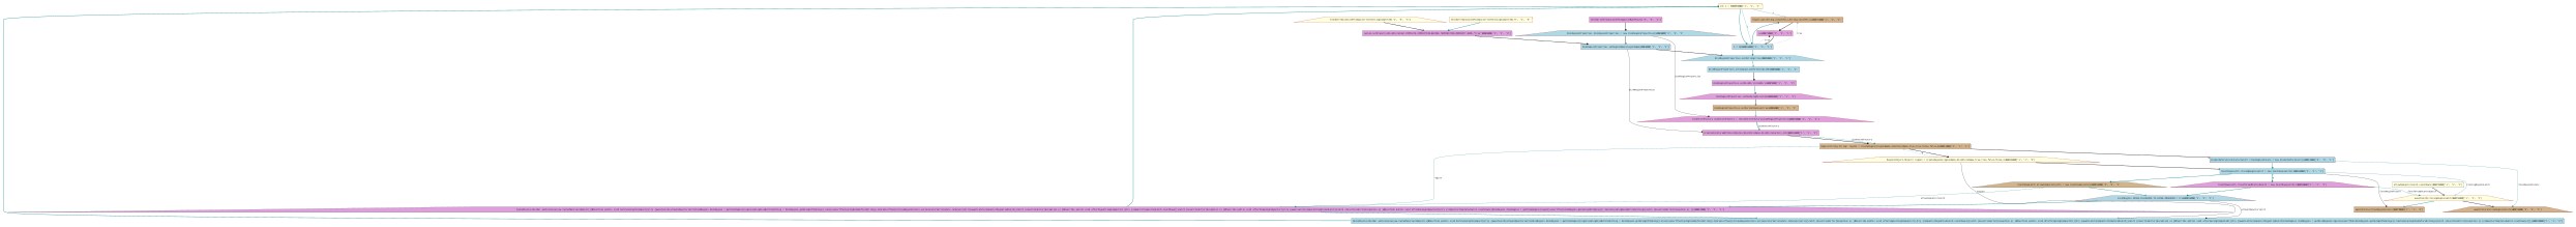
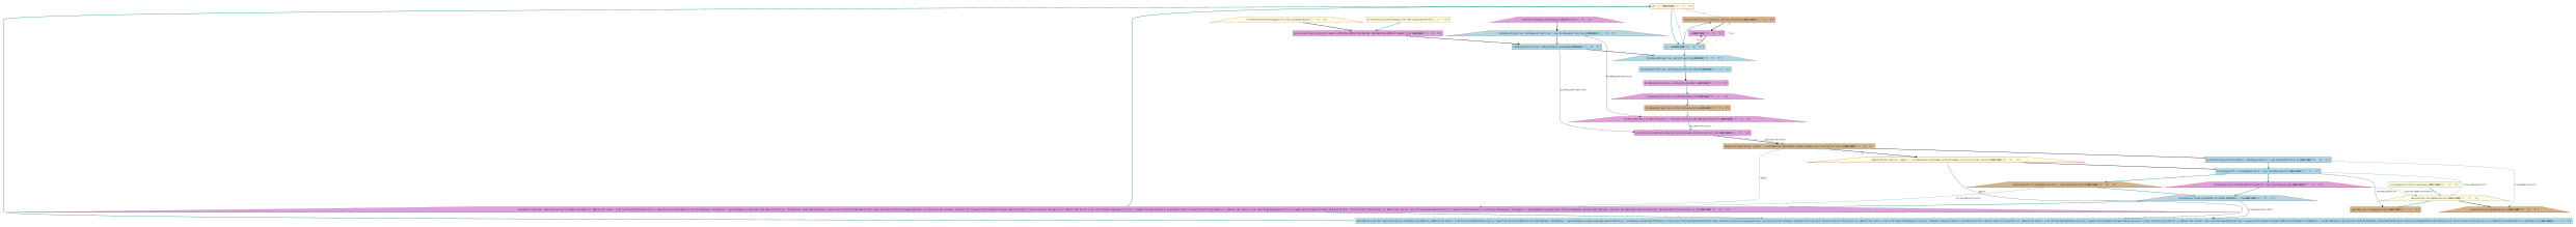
  digraph {
    fontname="Liberation Mono"
    node [color=brown fillcolor=lightblue fontname="Liberation Mono" shape=note style=filled]
    edge [arrowhead=dot color=teal fontname="Liberation Mono" style=bold]
    n1 [fillcolor=lightyellow label="int i = 0@@@68@@@['1', '1', '1']"]
    n2 [fillcolor=tan label="region.put(String.valueOf(i),String.valueOf(i))@@@71@@@['1', '1', '1']"]
    n3 [label="i < 100@@@69@@@['1', '1', '1']"]
    n4 [fillcolor=plum label="++i@@@70@@@['1', '1', '1']"]
    n5 [color=gray40 label="diskRegionProperties.setRolling(true)@@@5@@@['1', '1', '1']" shape=trapezium]
    n6 [color=gray40 label="diskRegionProperties.setCompactionThreshold(100)@@@6@@@['1', '1', '1']"]
    n7 [color=gray40 fillcolor=plum label="diskRegionProperties.setDiskDirs(diskDirs)@@@7@@@['1', '1', '1']"]
    n8 [fillcolor=plum label="diskRegionProperties.setMaxOplogSize(100)@@@8@@@['1', '1', '1']" shape=trapezium]
    n9 [fillcolor=tan label="diskRegionProperties.setPersistBackup(true)@@@9@@@['1', '1', '1']"]
    n10 [fillcolor=plum label="DiskStoreFactory diskStoreFactory = toDiskStoreFactory(diskRegionProperties)@@@10@@@['1', '1', '1']" shape=trapezium]
    n11 [label="DiskRegionProperties diskRegionProperties = new DiskRegionProperties()@@@3@@@['0', '0', '1']" shape=trapezium]
    n12 [label="diskRegionProperties.setRegionName(regionName)@@@4@@@['1', '1', '1']"]
    n13 [fillcolor=plum label="createDiskStoreWithSizeInBytes(diskStoreName,diskStoreFactory,100)@@@11@@@['1', '1', '1']"]
    n14 [color=gray40 label="CacheObserverHolder.setInstance(new CacheObserverAdapter(){@Override public void beforeGoingToCompact(){try {awaitLatch(allowCompactorLatch)DiskRegion diskRegion = getDiskRegion(region)oplogSizeBeforeRolling = diskRegion.getOplogIdToOplog().size()assertThat(oplogSizeBeforeRolling).isGreaterThan(0)closeRegionFuture.set(executorServiceRule.runAsync(null))}catch (AssertionError|Exception e) }@Override public void afterSignallingCompactor(){try {compactorSignalledLatch.countDown()}catch (AssertionError|Exception e) }@Override public void afterStoppingCompactor(){try {awaitLatch(compactorCompletedLatch)}catch (AssertionError|Exception e) }@Override public void afterHavingCompacted(){try {awaitLatch(compactorSignalledLatch)DiskRegion diskRegion = getDiskRegion(region)assertThat(diskRegion.getOplogIdToOplog()).hasSize(oplogSizeBeforeRolling)}catch (AssertionError|Exception e) {compactorCompletedLatch.countDown()}}})@@@18@@@['1', '1', '0']"]
    n15 [color=gray40 label="CountDownLatch closingRegionLatch = new CountDownLatch(1)@@@14@@@['1', '1', '1']"]
    n16 [fillcolor=plum label="CountDownLatch closeThreadStartedLatch = new CountDownLatch(1)@@@15@@@['1', '1', '0']" shape=trapezium]
    n17 [fillcolor=lightyellow label="awaitLatch(closingRegionLatch)@@@74@@@['1', '1', '1']" shape=trapezium]
    n18 [color=gray40 fillcolor=tan label="CountDownLatch allowCompactorLatch = new CountDownLatch(1)@@@15@@@['0', '0', '1']" shape=trapezium]
    n19 [fillcolor=tan label="awaitFuture(closeRegionFuture)@@@78@@@['1', '1', '0']"]
    n20 [label="LocalRegion.ISSUE_CALLBACKS_TO_CACHE_OBSERVER = true@@@16@@@['1', '1', '1']" shape=trapezium]
    n21 [fillcolor=tan label="awaitFuture(closeRegionFuture)@@@75@@@['0', '0', '1']" shape=trapezium]
    n22 [color=gray40 fillcolor=plum label="CacheObserverHolder.setInstance(new CacheObserverAdapter(){@Override public void beforeGoingToCompact(){try {awaitLatch(allowCompactorLatch)DiskRegion diskRegion = getDiskRegion(region)oplogSizeBeforeRolling = diskRegion.getOplogIdToOplog().size()assertThat(oplogSizeBeforeRolling).isGreaterThan(0)closeRegionFuture.set(executorServiceRule.runAsync(null))awaitLatch(compactorSignalledLatch)}catch (AssertionError|Exception e) }@Override public void afterSignallingCompactor(){try {compactorSignalledLatch.countDown()}catch (AssertionError|Exception e) }@Override public void afterStoppingCompactor(){try {awaitLatch(compactorCompletedLatch)}catch (AssertionError|Exception e) }@Override public void afterHavingCompacted(){try {compactorCompletedLatch.countDown()DiskRegion diskRegion = getDiskRegion(region)assertThat(diskRegion.getOplogIdToOplog()).hasSize(oplogSizeBeforeRolling)}catch (AssertionError|Exception e) }})@@@17@@@['1', '1', '1']" shape=trapezium]
    n23 [color=gray40 fillcolor=plum label="System.setProperty(DiskStoreImpl.COMPLETE_COMPACTION_BEFORE_TERMINATION_PROPERTY_NAME,\"true\")@@@3@@@['1', '1', '0']"]
    n24 [color=gray40 fillcolor=lightyellow label="allowCompactorLatch.countDown()@@@73@@@['1', '1', '1']"]
    n25 [fillcolor=lightyellow label="testNoTerminationOfCompactorTillRollingCompleted['1', '0', '0']" shape=trapezium]
    n26 [color=gray40 fillcolor=tan label="Region<String,String> region = createRegion(regionName,diskStoreName,true,true,false,false,0)@@@12@@@['1', '1', '1']"]
    n27 [fillcolor=lightyellow label="Region<Object,Object> region = createRegion(regionName,diskStoreName,true,true,false,false,0)@@@13@@@['1', '1', '0']" shape=trapezium]
    n28 [label="AtomicReference<Future<Void>> closeRegionFuture = new AtomicReference<>()@@@13@@@['0', '0', '1']"]
-   n29 [fillcolor=plum label="testEarlyTerminationOfCompactorByDefault['0', '0', '1']"]
+   n29 [fillcolor=plum label="testEarlyTerminationOfCompactorByDefault['0', '0', '1']" shape=trapezium]
    n30 [fillcolor=lightyellow label="testNoTerminationOfCompactorTillRollingCompleted['0', '1', '0']"]
    n1 -> n2 [arrowhead=odot label=i style=solid]
    n1 -> n3
    n1 -> n3 [label=i style=solid]
    n2 -> n4 [color=black]
    n3 -> n2 [arrowhead=odot color=black label=true style=dotted]
    n3 -> n2
    n3 -> n4 [color=black label=true style=dotted]
    n3 -> n5
    n4 -> n3 [arrowhead=odot color=black]
    n5 -> n6 [arrowhead=odot]
    n6 -> n7 [color=black]
    n7 -> n8
    n8 -> n9 [arrowhead=odot color=black]
    n9 -> n10 [arrowhead=odot]
    n10 -> n13 [arrowhead=odot label=diskStoreFactory style=solid]
    n10 -> n13 [arrowhead=odot]
    n11 -> n10 [color=black label=diskRegionProperties style=solid]
    n11 -> n12 [arrowhead=odot color=black]
    n12 -> n5 [arrowhead=odot color=black]
    n12 -> n13 [color=black label=diskRegionProperties style=solid]
    n13 -> n26 [color=black]
    n13 -> n26 [label=diskStoreFactory style=solid]
    n14 -> n1 [arrowhead=odot]
    n15 -> n16
    n15 -> n17 [arrowhead=odot label=closingRegionLatch style=solid]
    n15 -> n18
    n15 -> n19 [color=black label=closeRegionFuture style=solid]
    n16 -> n15 [arrowhead=odot label=0 style=dashed]
    n16 -> n17 [label=closeThreadStartedLatch style=solid]
    n16 -> n20
    n17 -> n19 [arrowhead=odot]
    n17 -> n21 [arrowhead=odot color=black]
    n18 -> n20 [arrowhead=odot]
    n18 -> n22 [arrowhead=odot label=allowCompactorLatch style=solid]
    n20 -> n14 [color=black label=allowCompactorLatch style=solid]
    n20 -> n22 [arrowhead=odot]
    n22 -> n1
    n22 -> n14 [arrowhead=odot]
    n23 -> n12 [color=black]
-   n24 -> n17 [arrowhead=odot color=black]
+   n24 -> n17 [arrowhead=odot]
    n25 -> n23 [arrowhead=odot color=black]
    n26 -> n22 [label=region style=solid]
    n26 -> n27 [color=black]
    n26 -> n28 [arrowhead=odot color=black]
    n27 -> n14 [arrowhead=odot color=black label=region style=solid]
    n27 -> n15 [arrowhead=odot color=black]
    n27 -> n26 [arrowhead=odot label=0 style=dashed]
    n28 -> n15
    n28 -> n21 [label=closeRegionFuture style=solid]
    n29 -> n11 [color=black]
    n30 -> n23
  }
